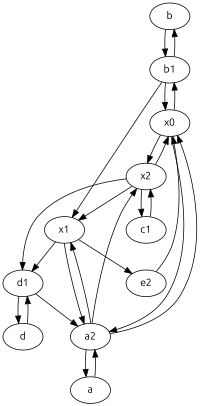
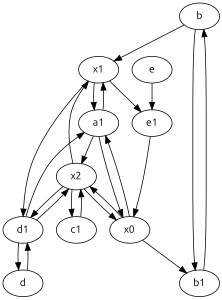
  digraph {
    fontname=Ubuntu
    node [fontname=Ubuntu]
    edge [fontname=Ubuntu]
    b
    b1
    x1
    x0
-   a1 [label=a2]
+   a1
    d1
-   e1 [label=e2]
+   e1
    x2
-   a
    d
    c1
+   e
    b -> b1
    b1 -> b
-   b1 -> x1
-   b1 -> x0
+   b -> x1
    x1 -> a1
    x1 -> d1
    x1 -> e1
    x0 -> b1
    x0 -> a1
    x0 -> x2
    a1 -> x1
    a1 -> x0
    a1 -> x2
-   a1 -> a
    d1 -> a1
+   d1 -> x2
    d1 -> d
    e1 -> x0
    x2 -> x1
    x2 -> x0
    x2 -> d1
    x2 -> c1
-   a -> a1
    d -> d1
    c1 -> x2
+   e -> e1
  }
